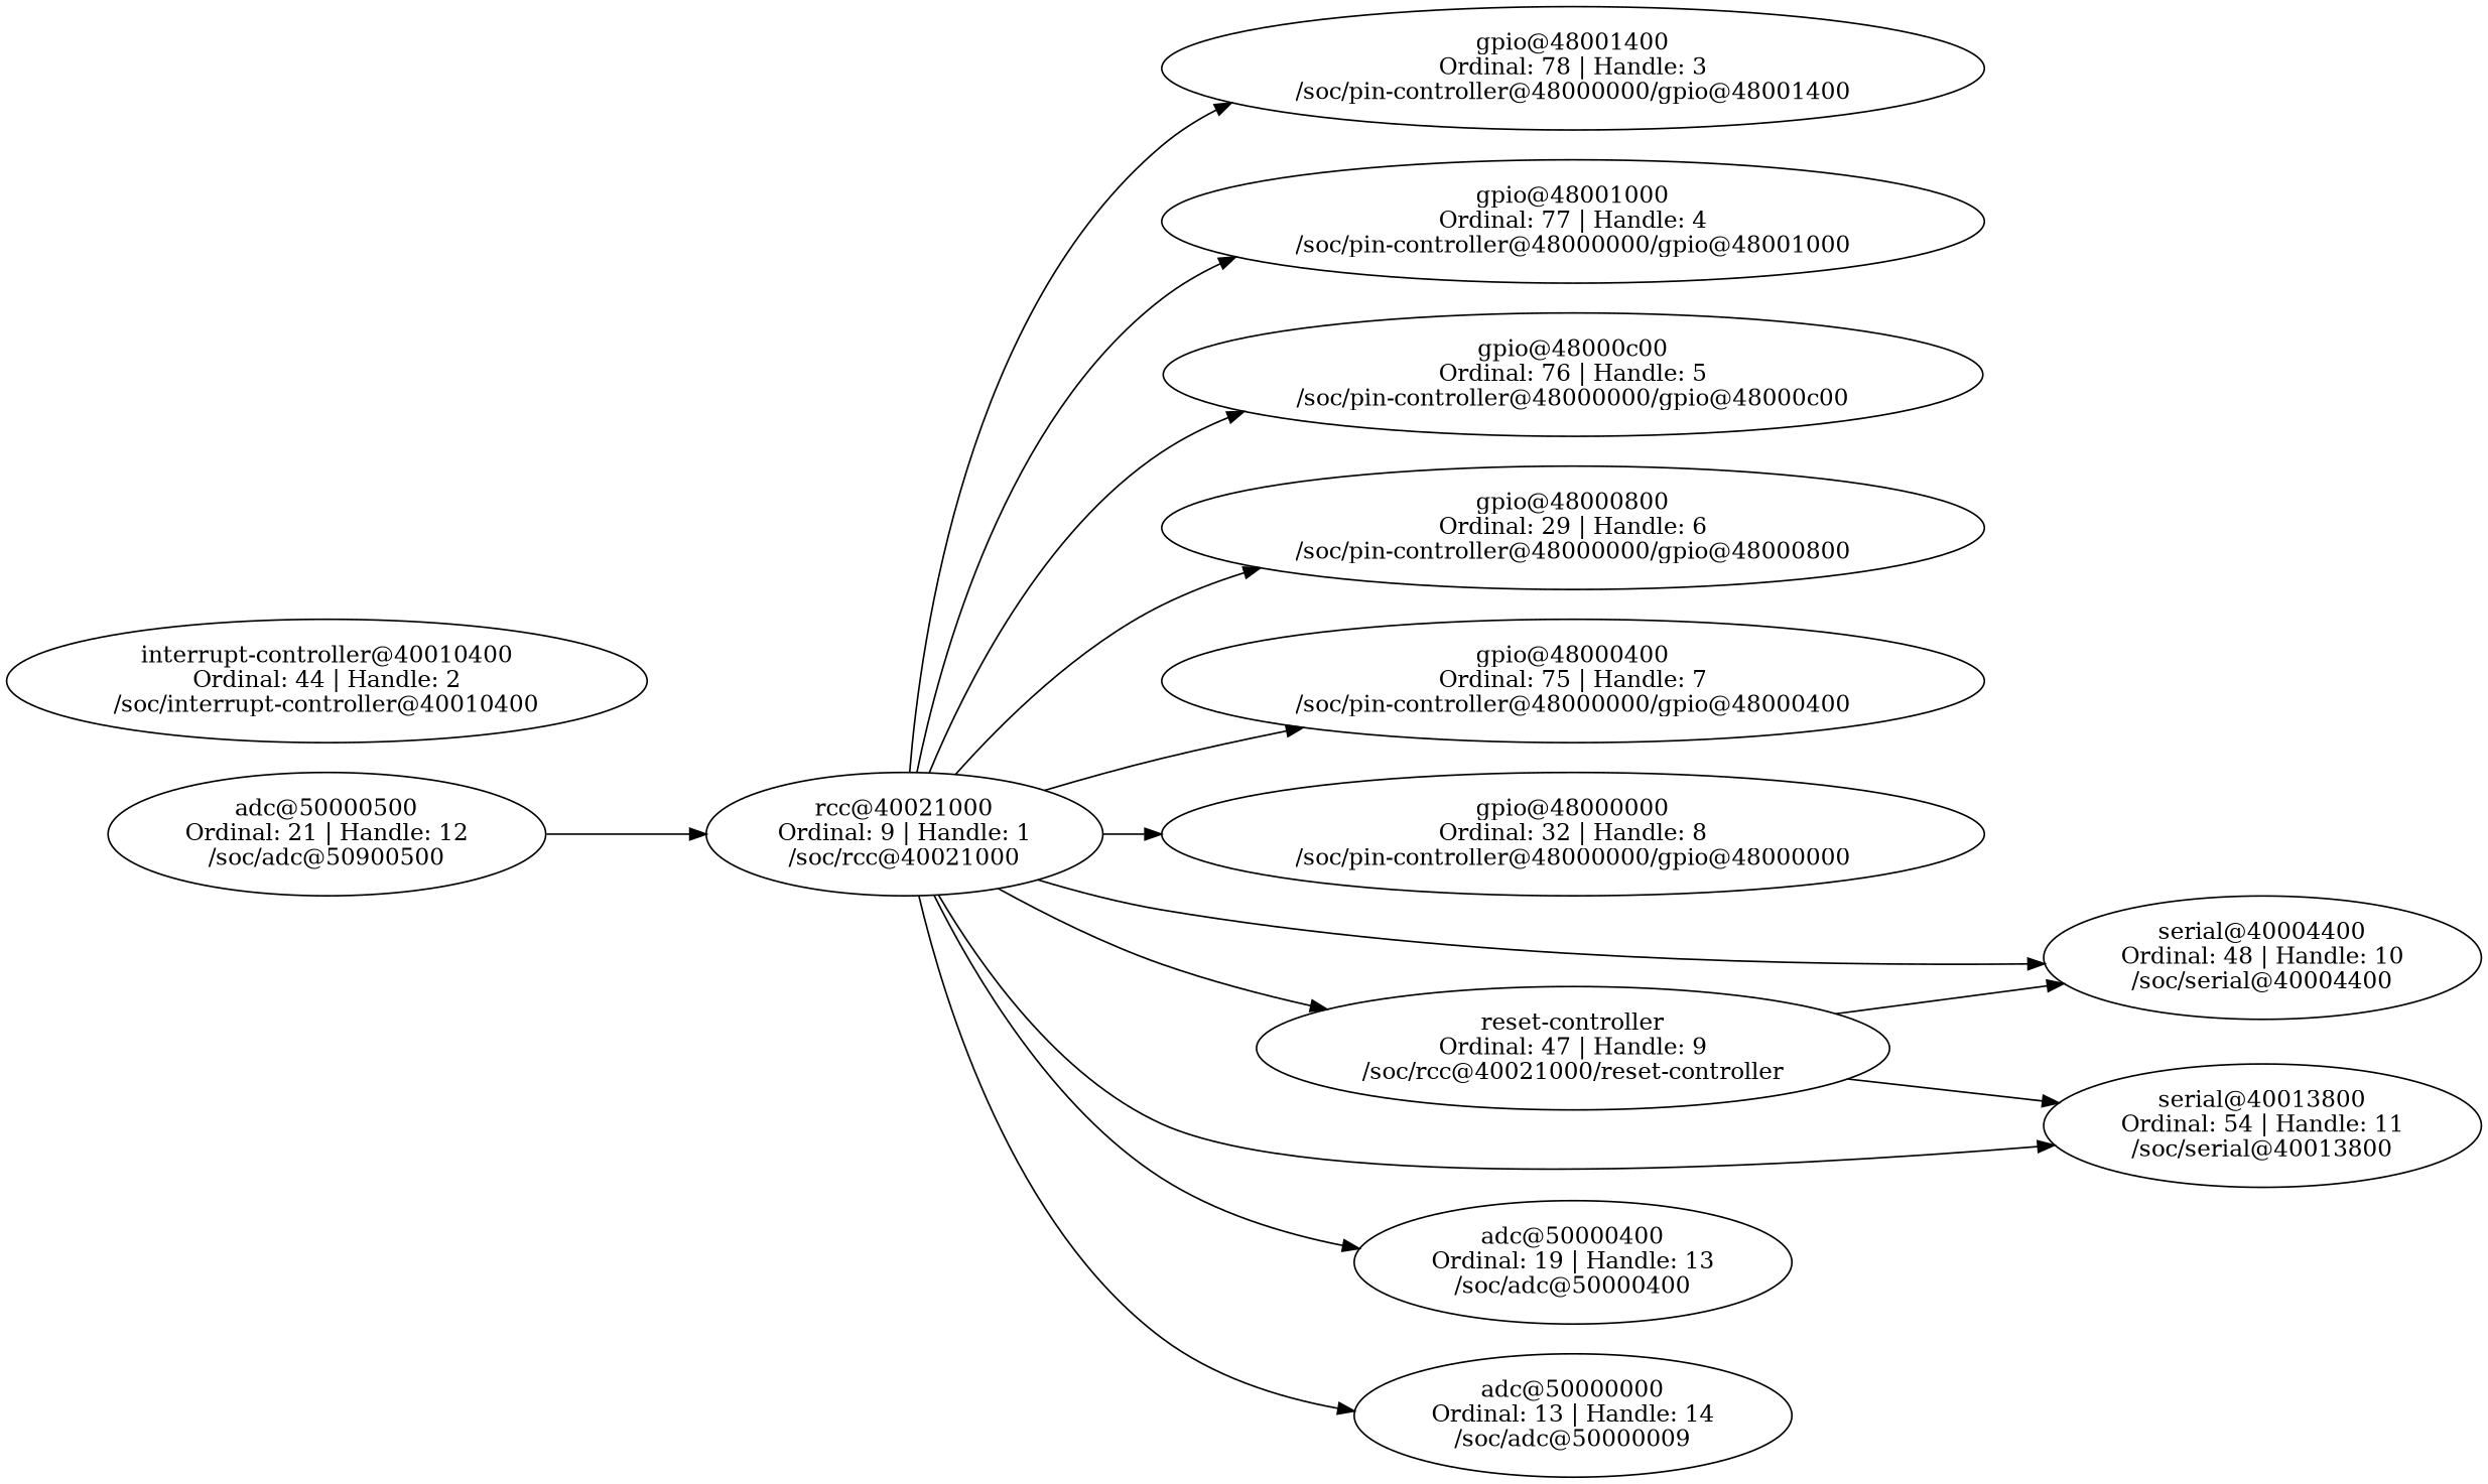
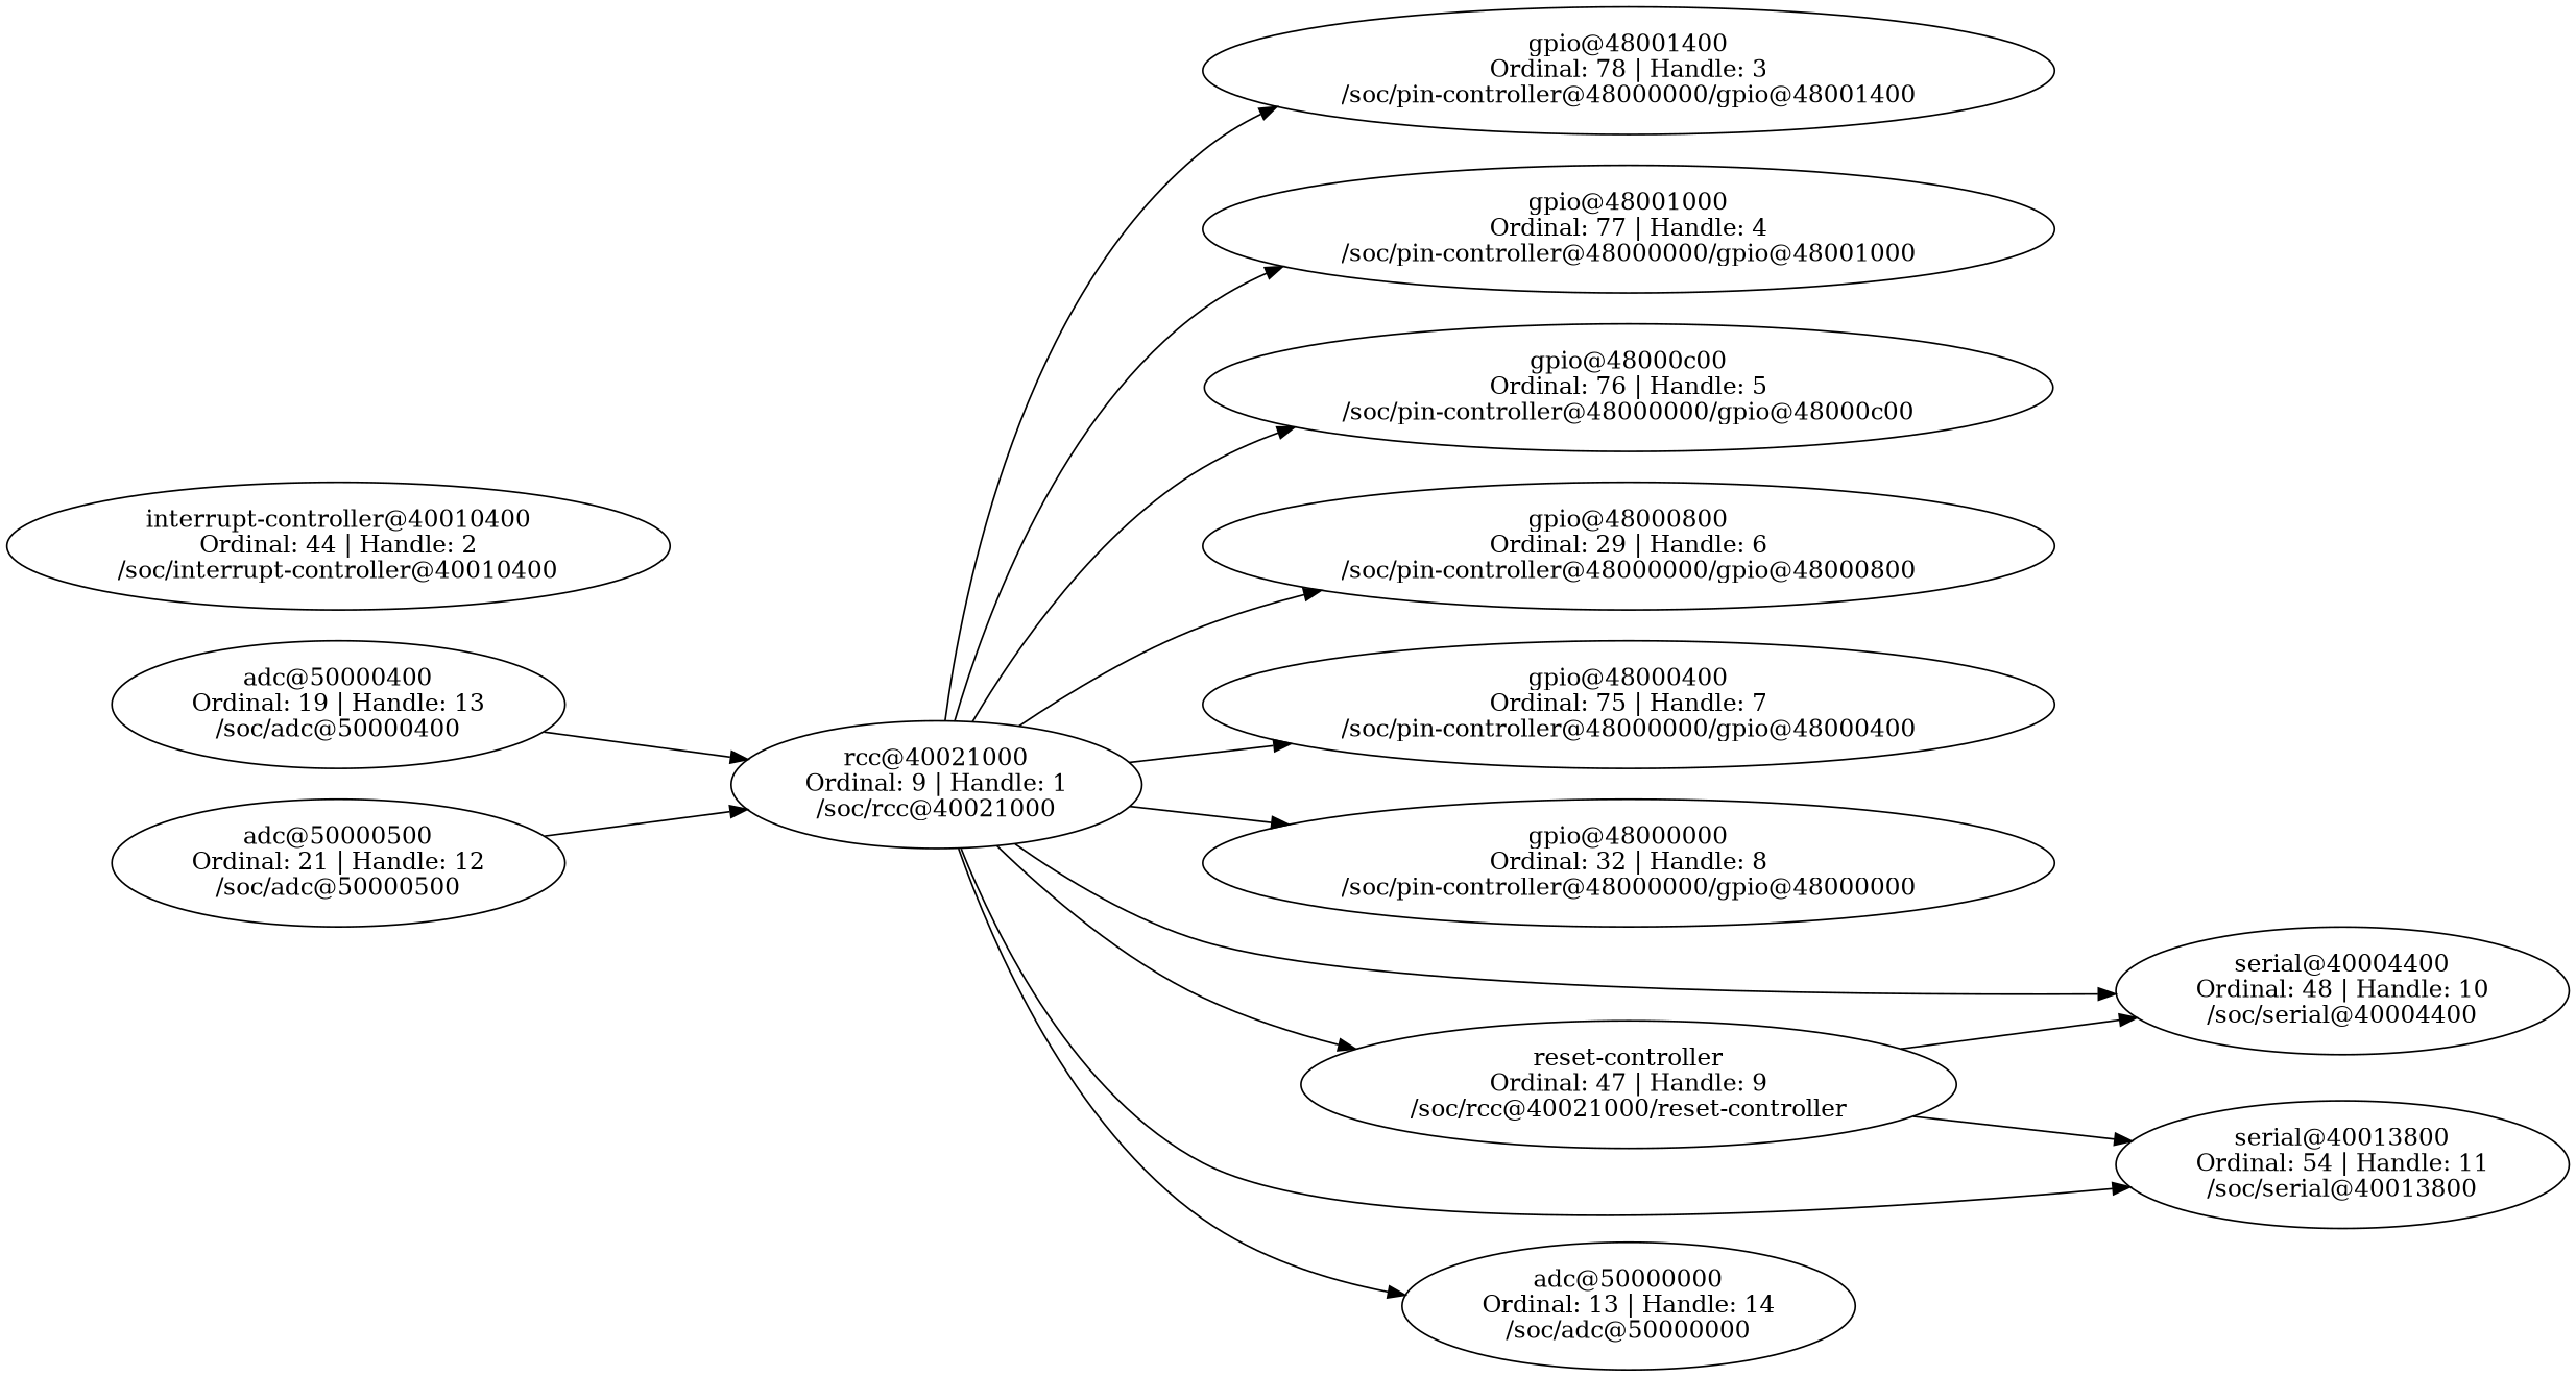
  digraph {
    rankdir=LR
    n1 [label="rcc@40021000\nOrdinal: 9 | Handle: 1\n/soc/rcc@40021000"]
    n2 [label="gpio@48001400\nOrdinal: 78 | Handle: 3\n/soc/pin-controller@48000000/gpio@48001400"]
    n3 [label="gpio@48001000\nOrdinal: 77 | Handle: 4\n/soc/pin-controller@48000000/gpio@48001000"]
    n4 [label="gpio@48000c00\nOrdinal: 76 | Handle: 5\n/soc/pin-controller@48000000/gpio@48000c00"]
    n5 [label="gpio@48000800\nOrdinal: 29 | Handle: 6\n/soc/pin-controller@48000000/gpio@48000800"]
    n6 [label="gpio@48000400\nOrdinal: 75 | Handle: 7\n/soc/pin-controller@48000000/gpio@48000400"]
    n7 [label="gpio@48000000\nOrdinal: 32 | Handle: 8\n/soc/pin-controller@48000000/gpio@48000000"]
    n8 [label="reset-controller\nOrdinal: 47 | Handle: 9\n/soc/rcc@40021000/reset-controller"]
    n9 [label="serial@40004400\nOrdinal: 48 | Handle: 10\n/soc/serial@40004400"]
    n10 [label="serial@40013800\nOrdinal: 54 | Handle: 11\n/soc/serial@40013800"]
    n11 [label="adc@50000400\nOrdinal: 19 | Handle: 13\n/soc/adc@50000400"]
-   n12 [label="adc@50000000\nOrdinal: 13 | Handle: 14\n/soc/adc@50000009"]
-   n13 [label="adc@50000500\nOrdinal: 21 | Handle: 12\n/soc/adc@50900500"]
+   n12 [label="adc@50000000\nOrdinal: 13 | Handle: 14\n/soc/adc@50000000"]
+   n13 [label="adc@50000500\nOrdinal: 21 | Handle: 12\n/soc/adc@50000500"]
    n14 [label="interrupt-controller@40010400\nOrdinal: 44 | Handle: 2\n/soc/interrupt-controller@40010400"]
    n1 -> n2
    n1 -> n3
    n1 -> n4
    n1 -> n5
    n1 -> n6
    n1 -> n7
    n1 -> n8
    n1 -> n9
    n1 -> n10
-   n1 -> n11
+   n11 -> n1
    n1 -> n12
    n8 -> n9
    n8 -> n10
    n13 -> n1
  }
